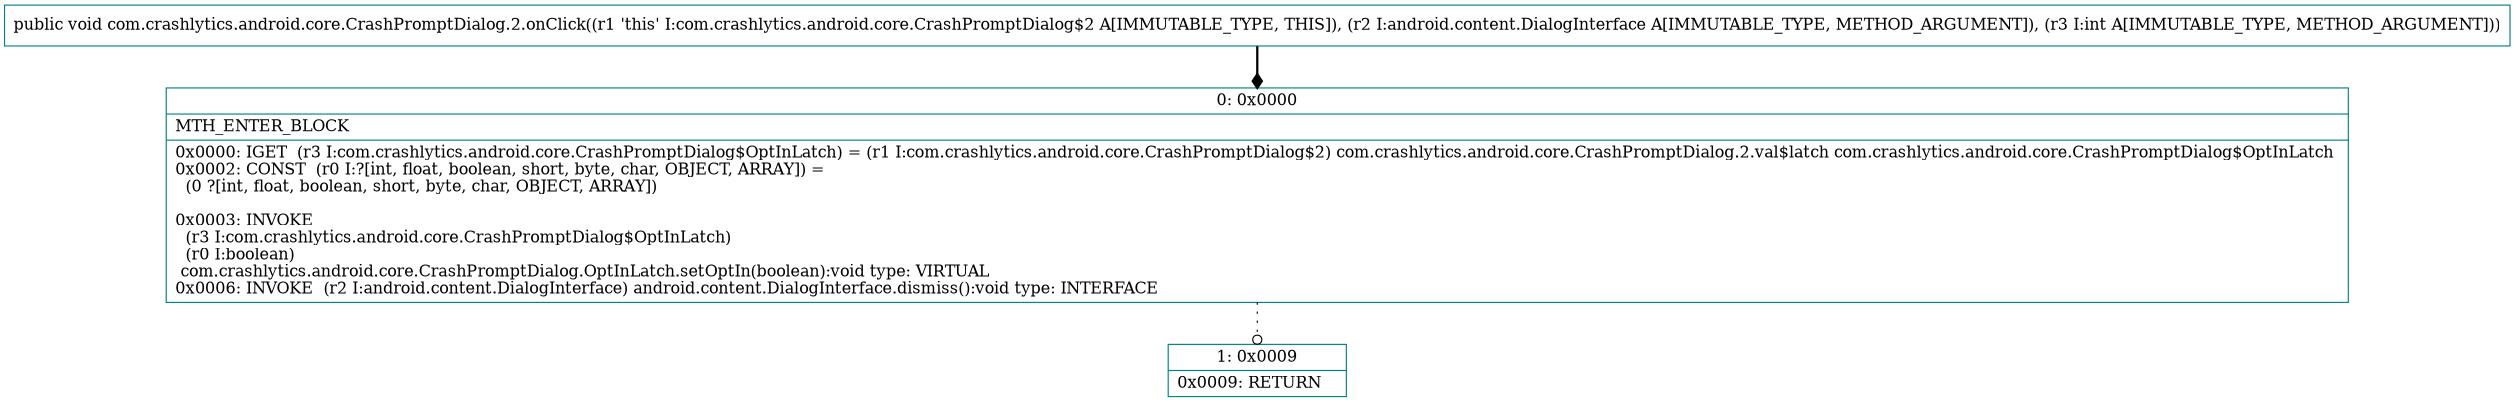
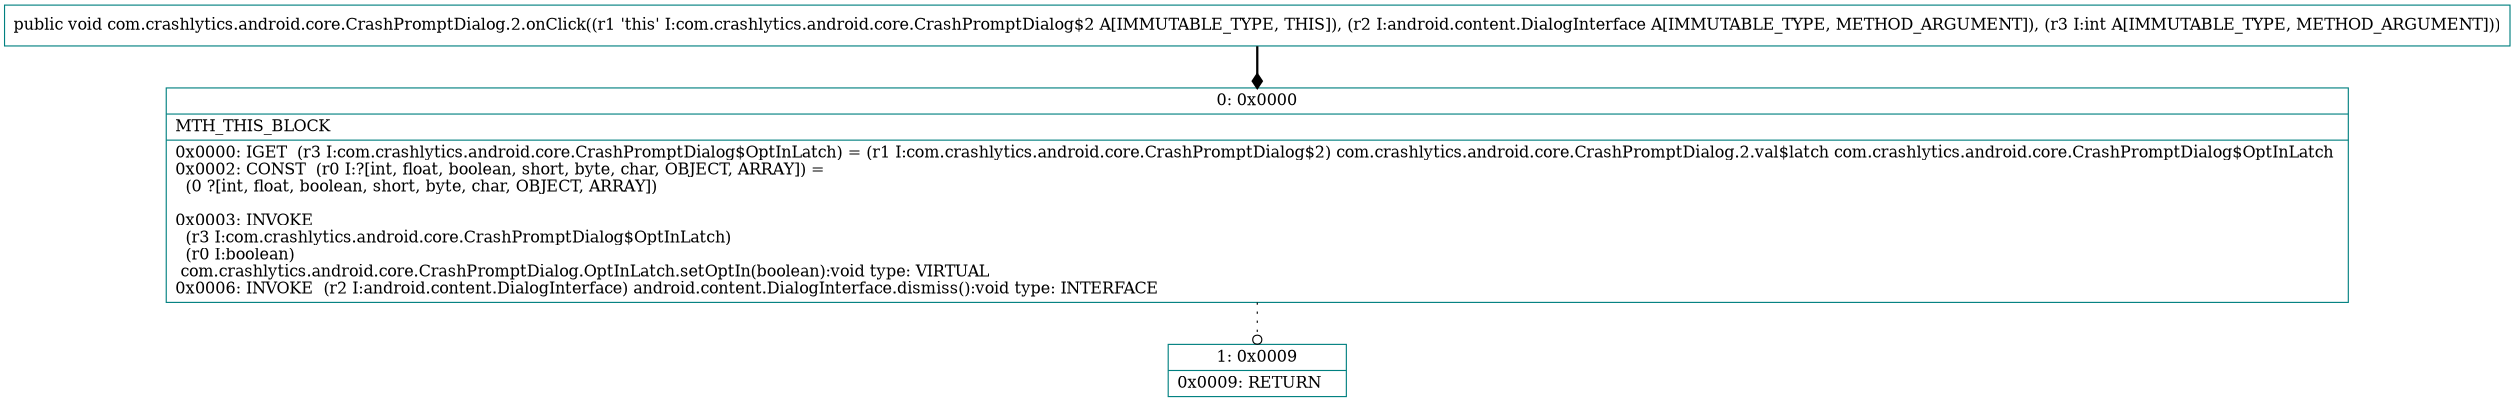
  digraph {
    node [shape=record color=teal]
-   n1 [label="{0\:\ 0x0000|MTH_ENTER_BLOCK\l|0x0000: IGET  (r3 I:com.crashlytics.android.core.CrashPromptDialog$OptInLatch) = (r1 I:com.crashlytics.android.core.CrashPromptDialog$2) com.crashlytics.android.core.CrashPromptDialog.2.val$latch com.crashlytics.android.core.CrashPromptDialog$OptInLatch \l0x0002: CONST  (r0 I:?[int, float, boolean, short, byte, char, OBJECT, ARRAY]) = \l  (0 ?[int, float, boolean, short, byte, char, OBJECT, ARRAY])\l \l0x0003: INVOKE  \l  (r3 I:com.crashlytics.android.core.CrashPromptDialog$OptInLatch)\l  (r0 I:boolean)\l com.crashlytics.android.core.CrashPromptDialog.OptInLatch.setOptIn(boolean):void type: VIRTUAL \l0x0006: INVOKE  (r2 I:android.content.DialogInterface) android.content.DialogInterface.dismiss():void type: INTERFACE \l}"]
+   n1 [label="{0\:\ 0x0000|MTH_THIS_BLOCK\l|0x0000: IGET  (r3 I:com.crashlytics.android.core.CrashPromptDialog$OptInLatch) = (r1 I:com.crashlytics.android.core.CrashPromptDialog$2) com.crashlytics.android.core.CrashPromptDialog.2.val$latch com.crashlytics.android.core.CrashPromptDialog$OptInLatch \l0x0002: CONST  (r0 I:?[int, float, boolean, short, byte, char, OBJECT, ARRAY]) = \l  (0 ?[int, float, boolean, short, byte, char, OBJECT, ARRAY])\l \l0x0003: INVOKE  \l  (r3 I:com.crashlytics.android.core.CrashPromptDialog$OptInLatch)\l  (r0 I:boolean)\l com.crashlytics.android.core.CrashPromptDialog.OptInLatch.setOptIn(boolean):void type: VIRTUAL \l0x0006: INVOKE  (r2 I:android.content.DialogInterface) android.content.DialogInterface.dismiss():void type: INTERFACE \l}"]
    n2 [label="{1\:\ 0x0009|0x0009: RETURN   \l}"]
    n3 [label="{public void com.crashlytics.android.core.CrashPromptDialog.2.onClick((r1 'this' I:com.crashlytics.android.core.CrashPromptDialog$2 A[IMMUTABLE_TYPE, THIS]), (r2 I:android.content.DialogInterface A[IMMUTABLE_TYPE, METHOD_ARGUMENT]), (r3 I:int A[IMMUTABLE_TYPE, METHOD_ARGUMENT])) }"]
    n1 -> n2 [style=dotted arrowhead=odot]
    n3 -> n1 [style=bold arrowhead=diamond]
  }
